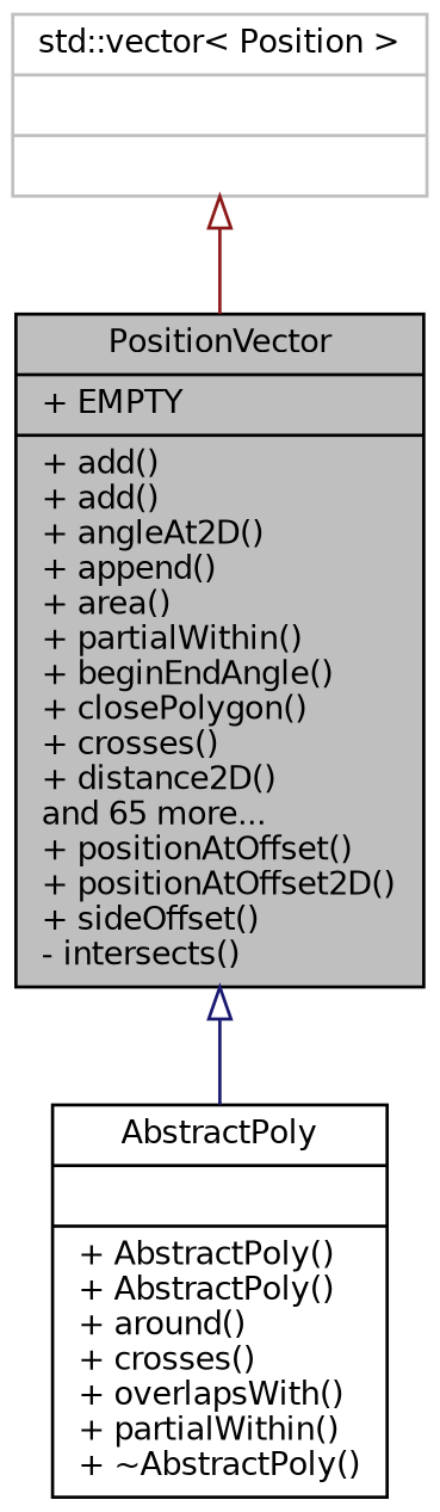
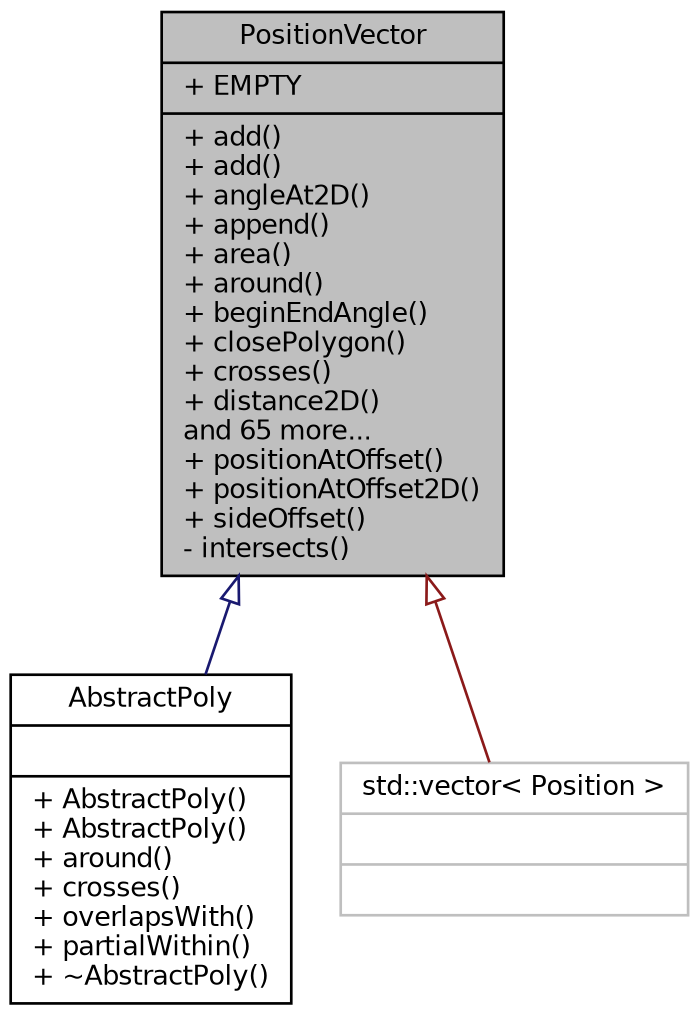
  digraph {
    node [color=black fillcolor=white fontname=Helvetica fontsize=10 shape=record style=filled]
    edge [arrowtail=onormal dir=back fontname=Helvetica fontsize=10 labelfontname=Helvetica labelfontsize=10 style=solid]
-   n1 [fillcolor=grey75 fontcolor=black height=0.2 label="{PositionVector\n|+ EMPTY\l|+ add()\l+ add()\l+ angleAt2D()\l+ append()\l+ area()\l+ partialWithin()\l+ beginEndAngle()\l+ closePolygon()\l+ crosses()\l+ distance2D()\land 65 more...\l+ positionAtOffset()\l+ positionAtOffset2D()\l+ sideOffset()\l- intersects()\l}" width=0.4]
+   n1 [fillcolor=grey75 fontcolor=black height=0.2 label="{PositionVector\n|+ EMPTY\l|+ add()\l+ add()\l+ angleAt2D()\l+ append()\l+ area()\l+ around()\l+ beginEndAngle()\l+ closePolygon()\l+ crosses()\l+ distance2D()\land 65 more...\l+ positionAtOffset()\l+ positionAtOffset2D()\l+ sideOffset()\l- intersects()\l}" width=0.4]
    n2 [height=0.2 label="{AbstractPoly\n||+ AbstractPoly()\l+ AbstractPoly()\l+ around()\l+ crosses()\l+ overlapsWith()\l+ partialWithin()\l+ ~AbstractPoly()\l}" width=0.4]
    n3 [color=grey75 height=0.2 label="{std::vector\< Position \>\n||}" width=0.4]
    n1 -> n2 [color=midnightblue]
-   n3 -> n1 [color=firebrick4]
+   n1 -> n3 [color=firebrick4]
  }
